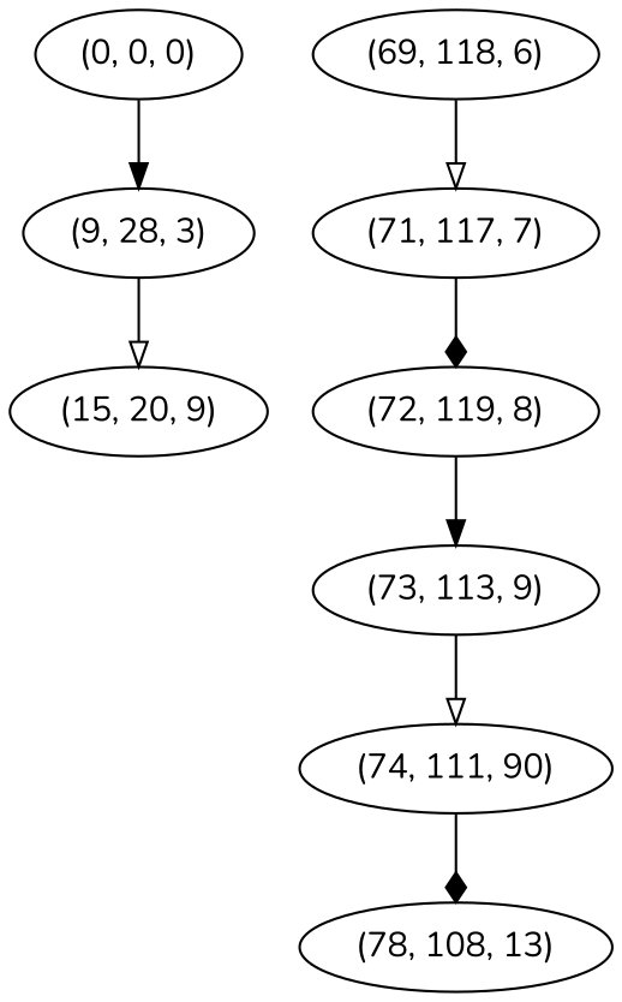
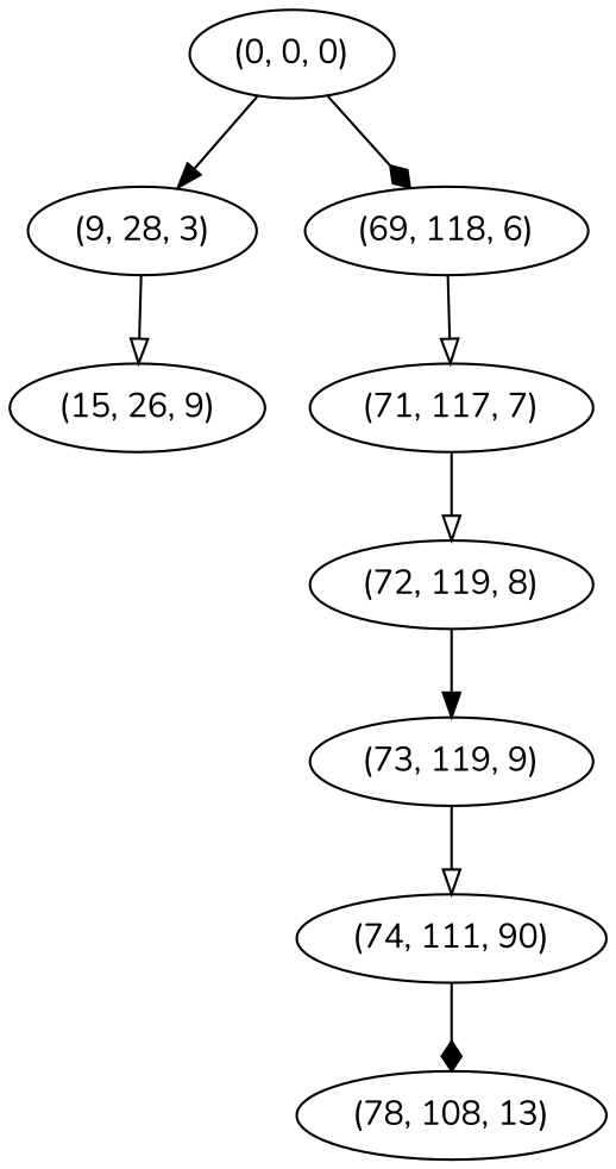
  digraph {
    fontname=Nunito
    node [fontname=Nunito]
    edge [arrowhead=onormal fontname=Nunito]
    n1 [label="(9, 28, 3)"]
    "(0, 0, 0)"
    "(69, 118, 6)"
-   "(15, 20, 9)"
+   "(15, 20, 9)" [label="(15, 26, 9)"]
    "(71, 117, 7)"
    n6 [label="(72, 119, 8)"]
-   "(73, 113, 9)"
+   "(73, 113, 9)" [label="(73, 119, 9)"]
    n8 [label="(74, 111, 90)"]
    "(78, 108, 13)"
    n1 -> "(15, 20, 9)"
    "(0, 0, 0)" -> n1 [arrowhead=normal]
+   "(0, 0, 0)" -> "(69, 118, 6)" [arrowhead=diamond]
    "(69, 118, 6)" -> "(71, 117, 7)"
-   "(71, 117, 7)" -> n6 [arrowhead=diamond]
+   "(71, 117, 7)" -> n6
    n6 -> "(73, 113, 9)" [arrowhead=normal]
    "(73, 113, 9)" -> n8
    n8 -> "(78, 108, 13)" [arrowhead=diamond]
  }
